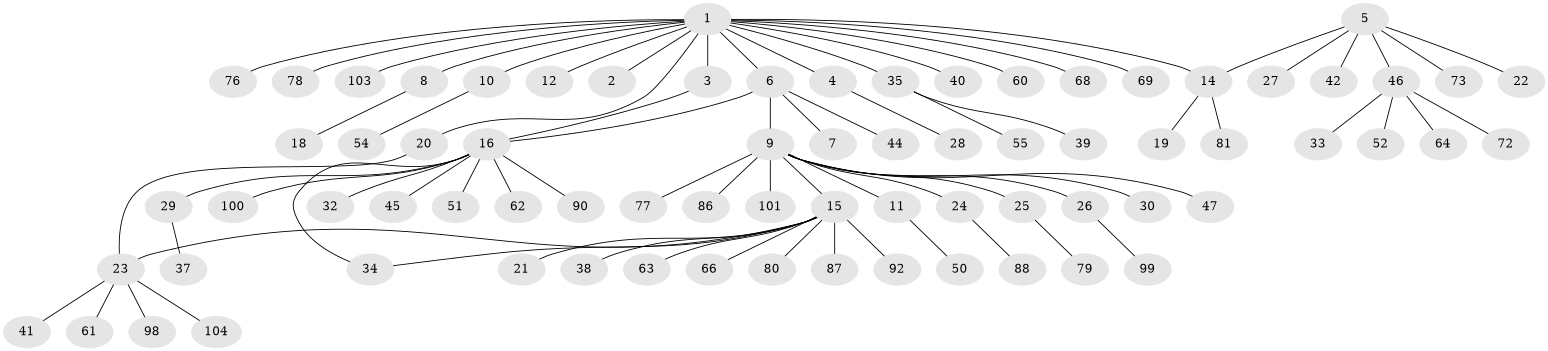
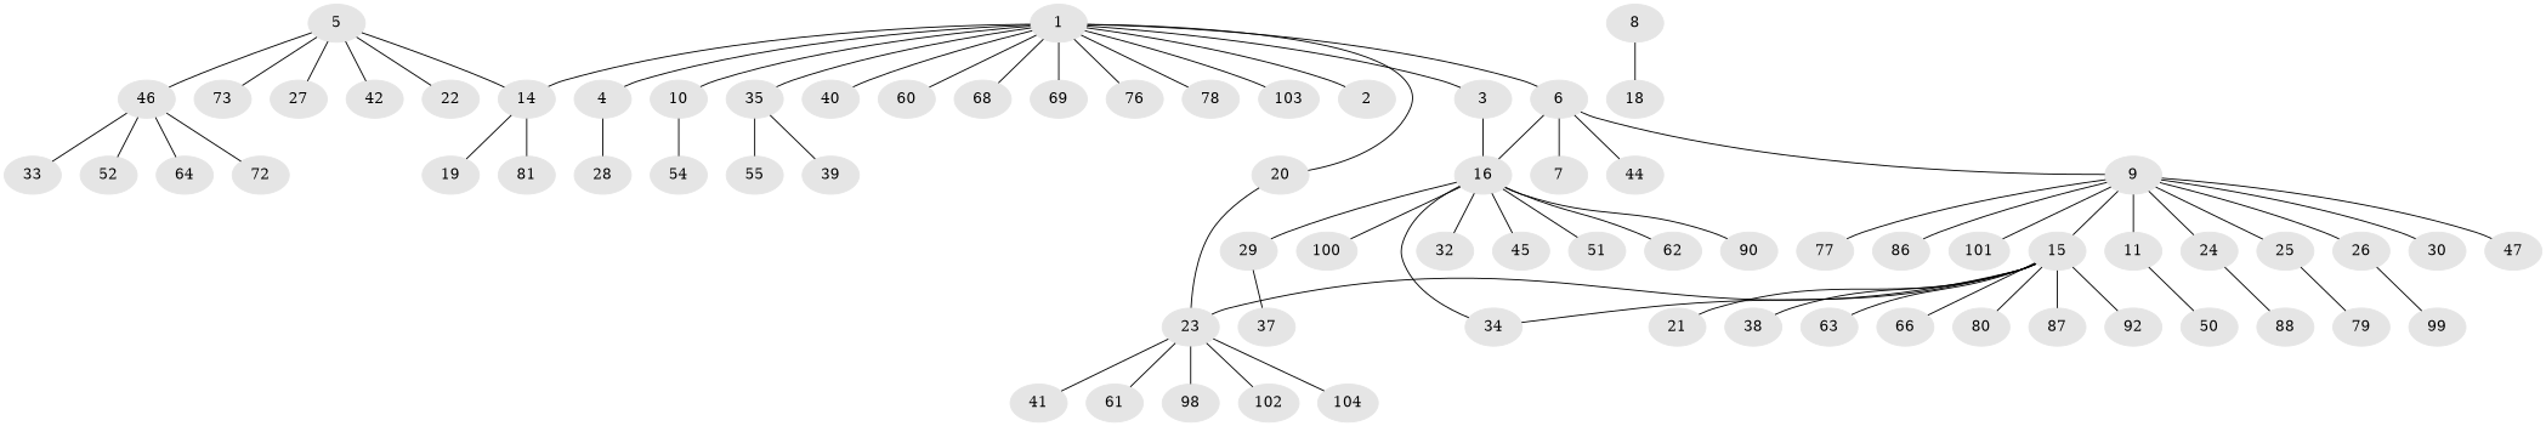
  graph {
    node [color=gray90 style=filled]
    1
    2
    3
    4
    6 [super="+95+109+110+97+94"]
    8 [super="+56"]
    10
-   12
    14 [super="+17+75+108+53"]
    20 [super="+67"]
    35
    40
    60 [super="+71"]
    68 [super="+84"]
    69
    76
    78
    103 [super="+105"]
    16
    28
    5
    22
    27 [super="+93+82"]
    42
    46
    73 [super="+85"]
    7
    9 [super="+36+65"]
    44
    18
    54
    19
    81
    23 [super="+48"]
    39 [super="+83"]
    55 [super="+107+58"]
    34 [super="+49"]
    29
    32 [super="+43"]
    45
    51
    62
    90
    100
    33 [super="+59"]
    52
    64 [super="+70"]
    72
    11
    15
    24
    25
    26
    30 [super="+91+89+106"]
    47
    77
    86
    101
    50
    21
    38
    63 [super="+96"]
    66
    80
    87
    92
    88
    79
    99
    41
    61
    98
+   102
    104
    37
    1 -- 2
    1 -- 3
    1 -- 4
    1 -- 6
-   1 -- 8
    1 -- 10
-   1 -- 12
    1 -- 14
    1 -- 20
    1 -- 35
    1 -- 40
    1 -- 60
    1 -- 68
    1 -- 69
    1 -- 76
    1 -- 78
    1 -- 103
    3 -- 16
    4 -- 28
    6 -- 16
    6 -- 7
    6 -- 9
    6 -- 44
    8 -- 18
    10 -- 54
    14 -- 19
    14 -- 81
    20 -- 23
    35 -- 39
    35 -- 55
    16 -- 34
    16 -- 29
    16 -- 32
    16 -- 45
    16 -- 51
    16 -- 62
    16 -- 90
    16 -- 100
    5 -- 14
    5 -- 22
    5 -- 27
    5 -- 42
    5 -- 46
    5 -- 73
    46 -- 33
    46 -- 52
    46 -- 64
    46 -- 72
    9 -- 11
    9 -- 15
    9 -- 24
    9 -- 25
    9 -- 26
    9 -- 30
    9 -- 47
    9 -- 77
    9 -- 86
    9 -- 101
    23 -- 41
    23 -- 61
    23 -- 98
+   23 -- 102
    23 -- 104
    29 -- 37
    11 -- 50
    15 -- 23
    15 -- 34
    15 -- 21
    15 -- 38
    15 -- 63
    15 -- 66
    15 -- 80
    15 -- 87
    15 -- 92
    24 -- 88
    25 -- 79
    26 -- 99
  }
